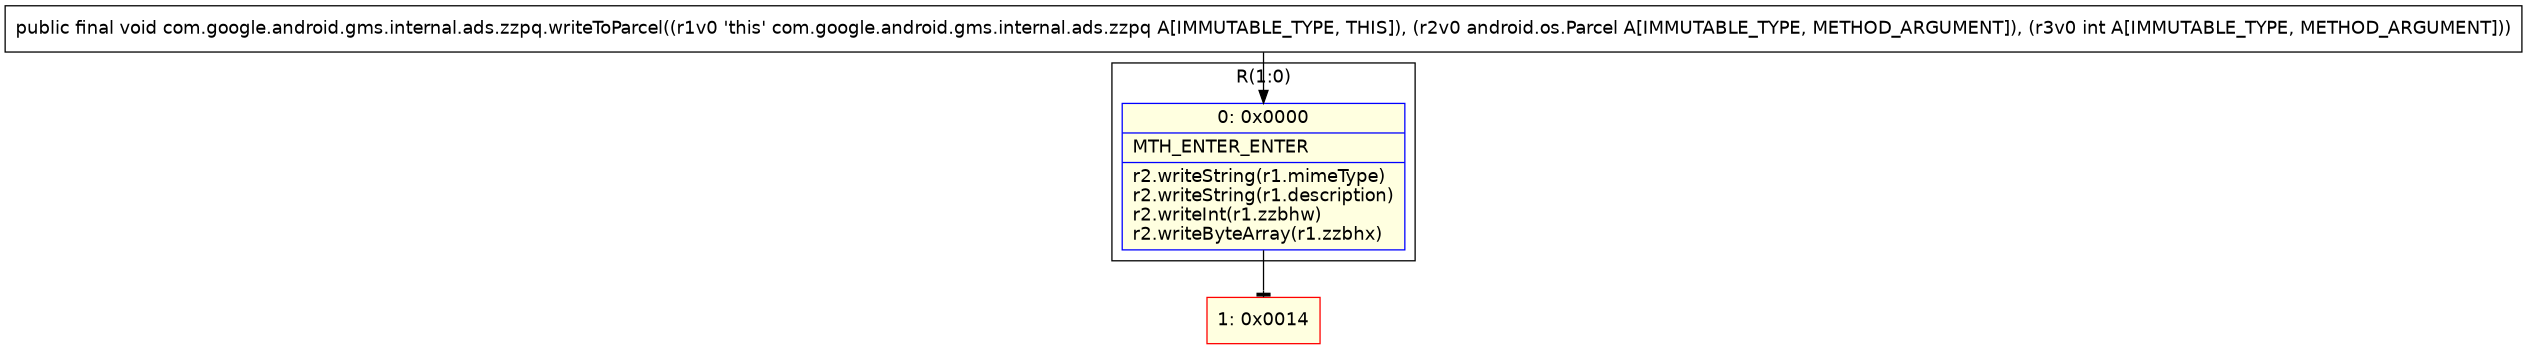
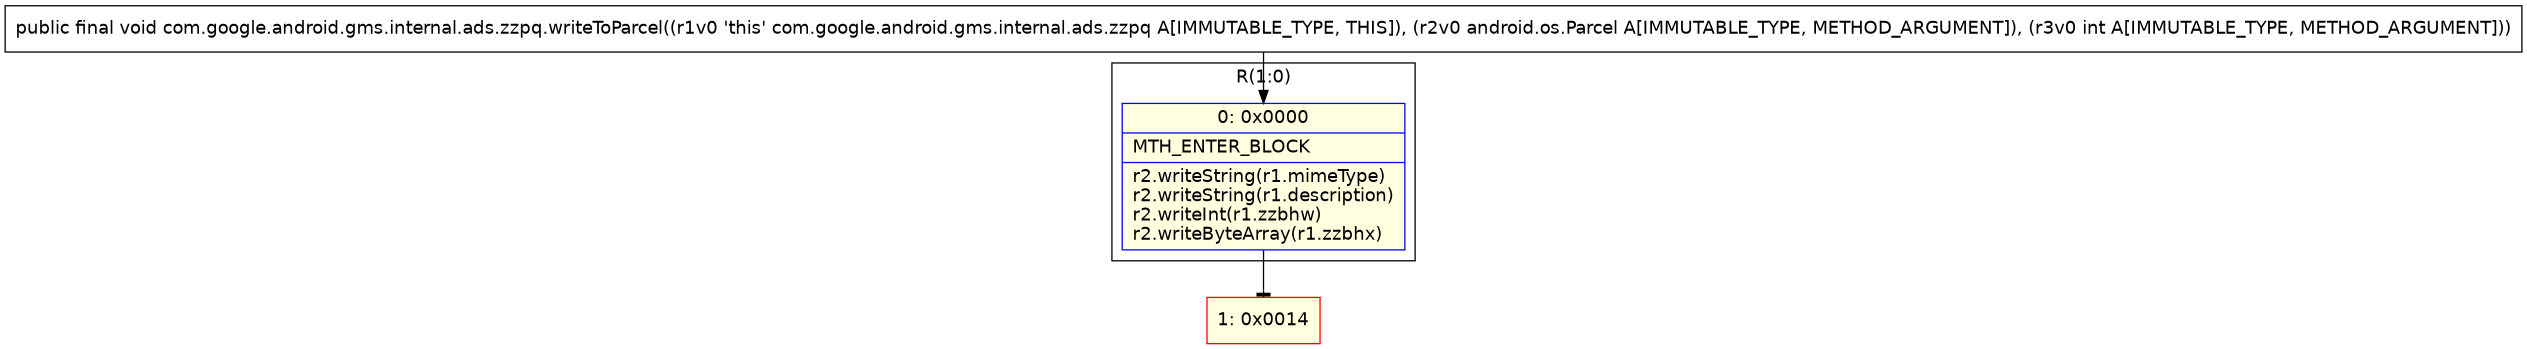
  digraph {
    fontname="DejaVu Sans"
    node [shape=record style=filled fillcolor=lightyellow fontname="DejaVu Sans"]
    edge [fontname="DejaVu Sans"]
-   n1 [color=blue label="{0\:\ 0x0000|MTH_ENTER_ENTER\l|r2.writeString(r1.mimeType)\lr2.writeString(r1.description)\lr2.writeInt(r1.zzbhw)\lr2.writeByteArray(r1.zzbhx)\l}"]
+   n1 [color=blue label="{0\:\ 0x0000|MTH_ENTER_BLOCK\l|r2.writeString(r1.mimeType)\lr2.writeString(r1.description)\lr2.writeInt(r1.zzbhw)\lr2.writeByteArray(r1.zzbhx)\l}"]
    n2 [color=red label="{1\:\ 0x0014}"]
    n3 [label="{public final void com.google.android.gms.internal.ads.zzpq.writeToParcel((r1v0 'this' com.google.android.gms.internal.ads.zzpq A[IMMUTABLE_TYPE, THIS]), (r2v0 android.os.Parcel A[IMMUTABLE_TYPE, METHOD_ARGUMENT]), (r3v0 int A[IMMUTABLE_TYPE, METHOD_ARGUMENT])) }" fillcolor=white]
    subgraph cluster_1 {
      label="R(1:0)"
      n1
    }
    n1 -> n2 [arrowhead=tee]
    n3 -> n1 [arrowhead=normal]
  }
